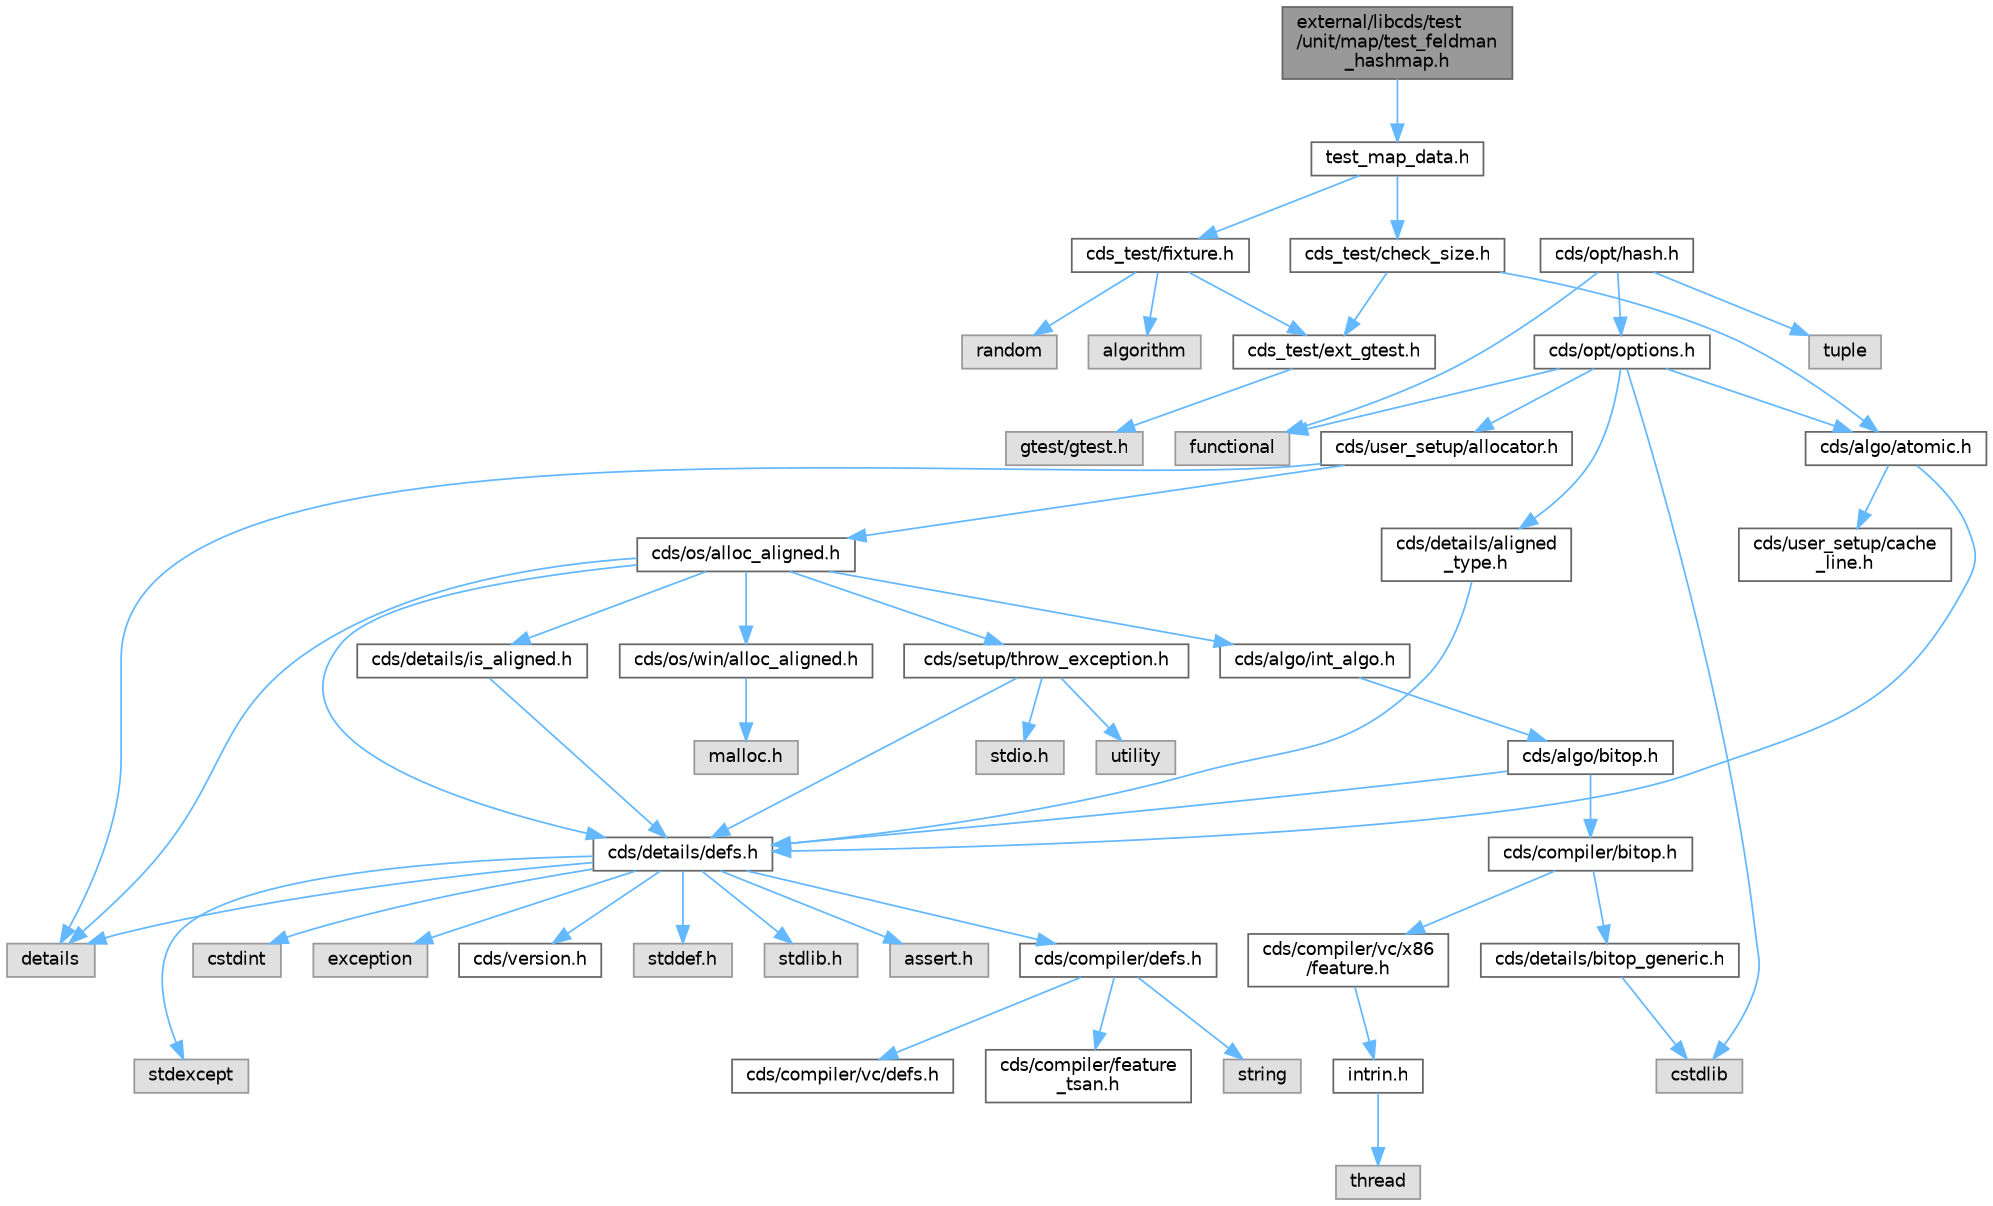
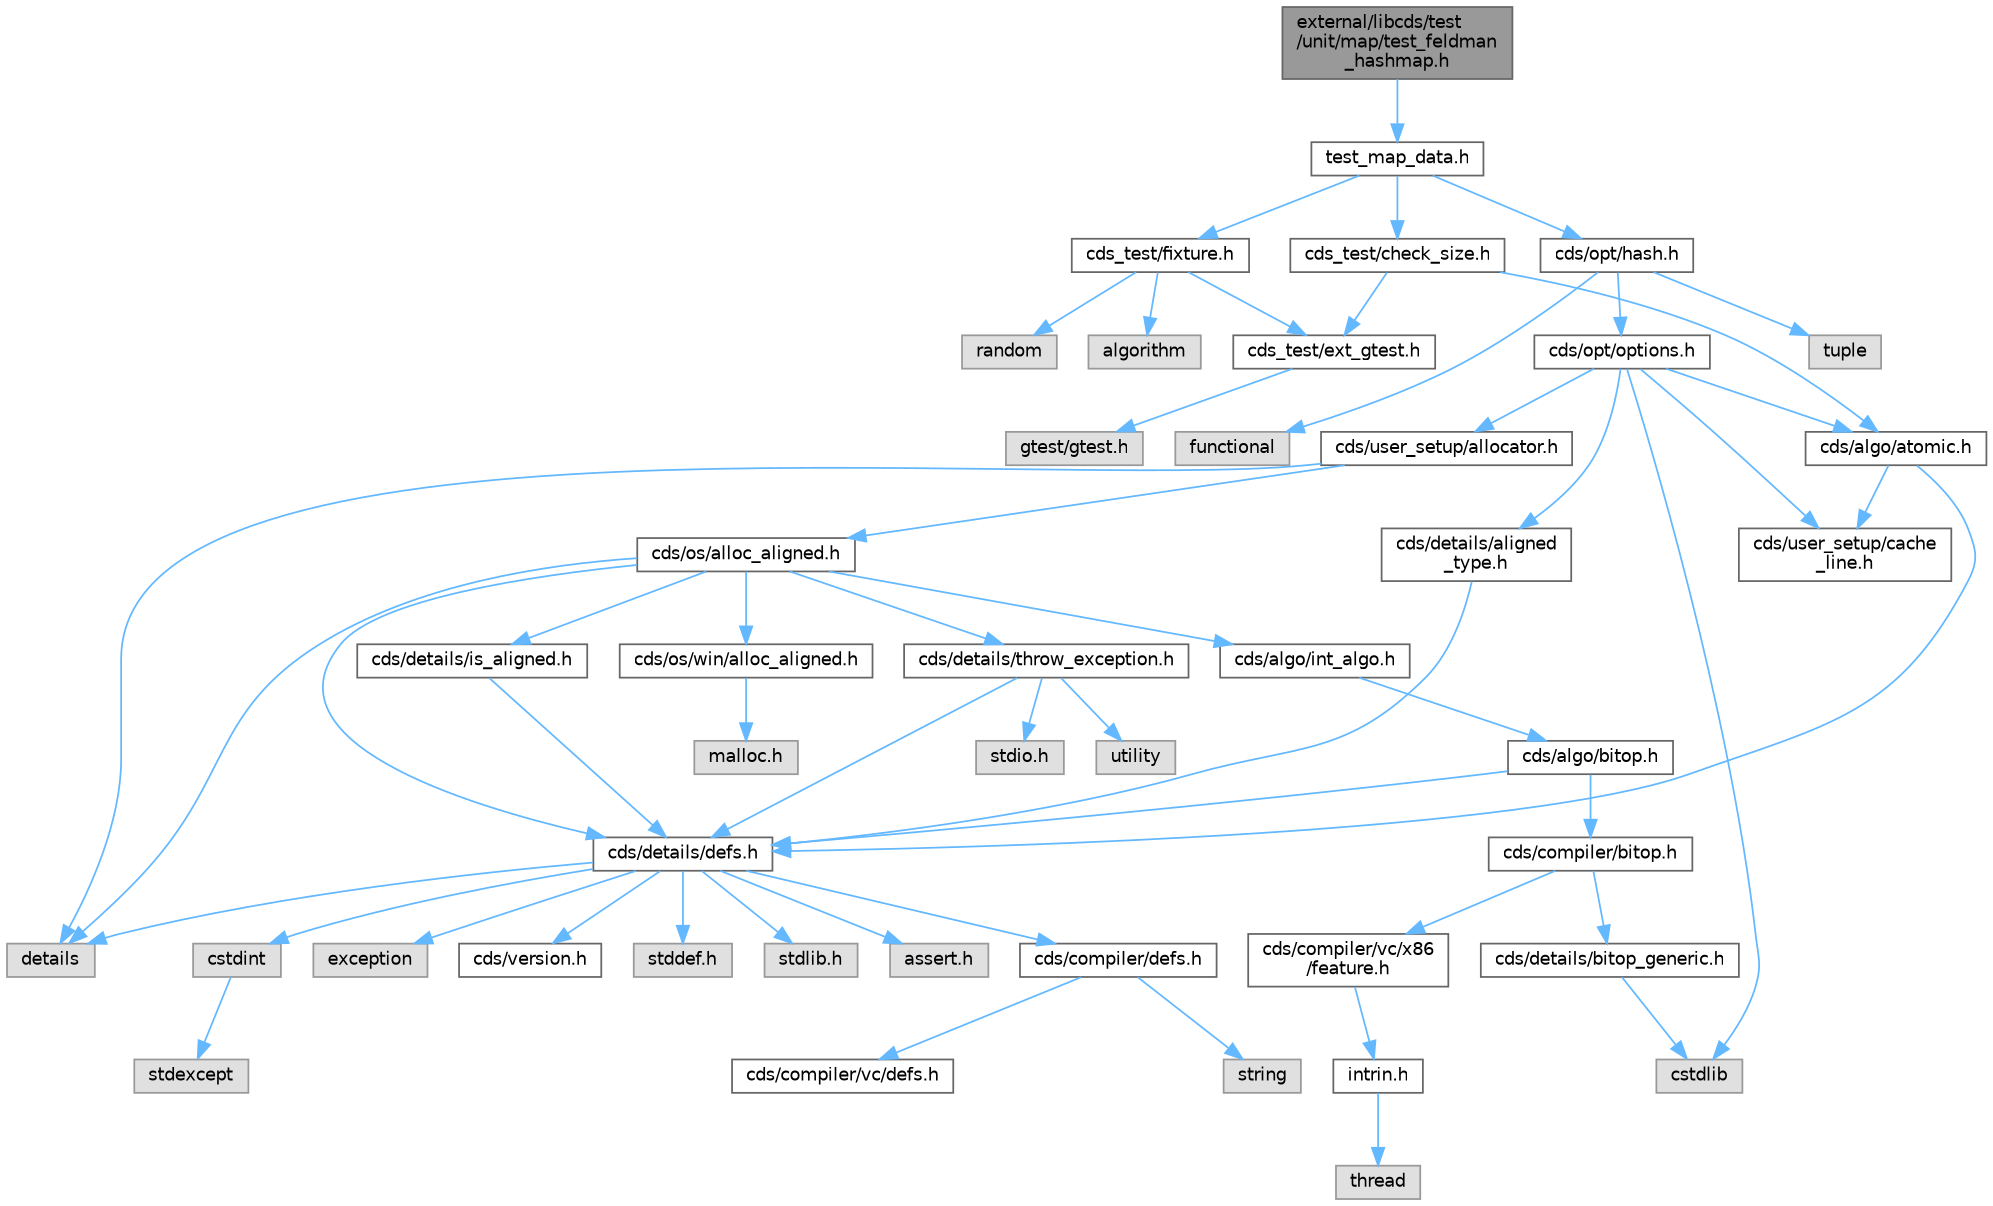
  digraph {
    node [color=grey40 fillcolor=white fontname=Helvetica fontsize=10 shape=box style=filled]
    edge [color=steelblue1 fontname=Helvetica fontsize=10 labelfontname=Helvetica labelfontsize=10 style=solid]
    n1 [color=gray40 fillcolor=grey60 fontcolor=black height=0.2 label="external/libcds/test\l/unit/map/test_feldman\l_hashmap.h" width=0.4]
    n2 [height=0.2 label="test_map_data.h" width=0.4]
    n3 [height=0.2 label="cds_test/check_size.h" width=0.4]
    n4 [height=0.2 label="cds_test/fixture.h" width=0.4]
    n5 [height=0.2 label="cds/opt/hash.h" width=0.4]
    n6 [height=0.2 label="cds_test/ext_gtest.h" width=0.4]
    n7 [height=0.2 label="cds/algo/atomic.h" width=0.4]
    n8 [color=grey60 fillcolor="#E0E0E0" height=0.2 label=algorithm width=0.4]
    n9 [color=grey60 fillcolor="#E0E0E0" height=0.2 label=random width=0.4]
    n10 [color=grey60 fillcolor="#E0E0E0" height=0.2 label=tuple width=0.4]
    n11 [color=grey60 fillcolor="#E0E0E0" height=0.2 label=functional width=0.4]
    n12 [height=0.2 label="cds/opt/options.h" width=0.4]
    n13 [color=grey60 fillcolor="#E0E0E0" height=0.2 label="gtest/gtest.h" width=0.4]
    n14 [height=0.2 label="cds/details/defs.h" width=0.4]
    n15 [height=0.2 label="cds/user_setup/cache\l_line.h" width=0.4]
    n16 [color=grey60 fillcolor="#E0E0E0" height=0.2 label="stddef.h" width=0.4]
    n17 [color=grey60 fillcolor="#E0E0E0" height=0.2 label="stdlib.h" width=0.4]
    n18 [color=grey60 fillcolor="#E0E0E0" height=0.2 label="assert.h" width=0.4]
    n19 [color=grey60 fillcolor="#E0E0E0" height=0.2 label=cstdint width=0.4]
    n20 [color=grey60 fillcolor="#E0E0E0" height=0.2 label=exception width=0.4]
    n21 [color=grey60 fillcolor="#E0E0E0" height=0.2 label=stdexcept width=0.4]
    n22 [color=grey60 fillcolor="#E0E0E0" height=0.2 label=details width=0.4]
    n23 [height=0.2 label="cds/version.h" width=0.4]
    n24 [height=0.2 label="cds/compiler/defs.h" width=0.4]
    n25 [color=grey60 fillcolor="#E0E0E0" height=0.2 label=string width=0.4]
    n26 [height=0.2 label="cds/compiler/vc/defs.h" width=0.4]
-   n27 [height=0.2 label="cds/compiler/feature\l_tsan.h" width=0.4]
    n28 [color=grey60 fillcolor="#E0E0E0" height=0.2 label=cstdlib width=0.4]
    n29 [height=0.2 label="cds/details/aligned\l_type.h" width=0.4]
    n30 [height=0.2 label="cds/user_setup/allocator.h" width=0.4]
    n31 [height=0.2 label="cds/os/alloc_aligned.h" width=0.4]
    n32 [height=0.2 label="cds/os/win/alloc_aligned.h" width=0.4]
    n33 [height=0.2 label="cds/details/is_aligned.h" width=0.4]
    n34 [height=0.2 label="cds/algo/int_algo.h" width=0.4]
-   n35 [height=0.2 label="cds/setup/throw_exception.h" width=0.4]
+   n35 [height=0.2 label="cds/details/throw_exception.h" width=0.4]
    n36 [color=grey60 fillcolor="#E0E0E0" height=0.2 label="malloc.h" width=0.4]
    n37 [height=0.2 label="cds/algo/bitop.h" width=0.4]
    n38 [color=grey60 fillcolor="#E0E0E0" height=0.2 label="stdio.h" width=0.4]
    n39 [color=grey60 fillcolor="#E0E0E0" height=0.2 label=utility width=0.4]
    n40 [height=0.2 label="cds/compiler/bitop.h" width=0.4]
    n41 [height=0.2 label="cds/compiler/vc/x86\l/feature.h" width=0.4]
    n42 [height=0.2 label="cds/details/bitop_generic.h" width=0.4]
    n43 [height=0.2 label="intrin.h" width=0.4]
    n44 [color=grey60 fillcolor="#E0E0E0" height=0.2 label=thread width=0.4]
    n1 -> n2
    n2 -> n3
    n2 -> n4
+   n2 -> n5
    n3 -> n6
    n3 -> n7
    n4 -> n6
    n4 -> n8
    n4 -> n9
    n5 -> n10
    n5 -> n11
    n5 -> n12
    n6 -> n13
    n7 -> n14
    n7 -> n15
    n12 -> n7
-   n12 -> n11
+   n12 -> n15
    n12 -> n28
    n12 -> n29
    n12 -> n30
    n14 -> n16
    n14 -> n17
    n14 -> n18
    n14 -> n19
    n14 -> n20
-   n14 -> n21
+   n19 -> n21
    n14 -> n22
    n14 -> n23
    n14 -> n24
    n24 -> n25
    n24 -> n26
-   n24 -> n27
    n29 -> n14
    n30 -> n22
    n30 -> n31
    n31 -> n14
    n31 -> n22
    n31 -> n32
    n31 -> n33
    n31 -> n34
    n31 -> n35
    n32 -> n36
    n33 -> n14
    n34 -> n37
    n35 -> n14
    n35 -> n38
    n35 -> n39
    n37 -> n14
    n37 -> n40
    n40 -> n41
    n40 -> n42
    n41 -> n43
    n42 -> n28
    n43 -> n44
  }
